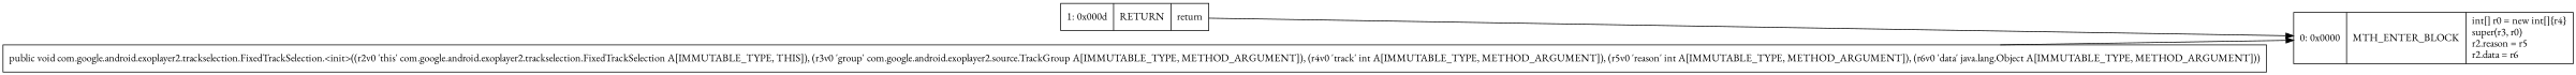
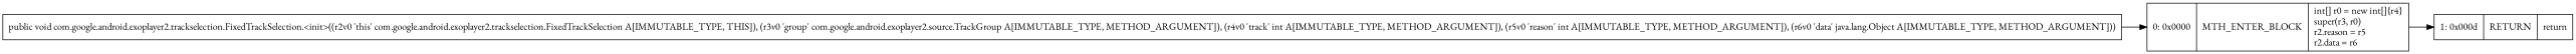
  digraph {
    rankdir=LR
    fontname="EB Garamond"
    node [shape=record fontname="EB Garamond"]
    edge [fontname="EB Garamond"]
    n1 [label="{0\:\ 0x0000|MTH_ENTER_BLOCK\l|int[] r0 = new int[]\{r4\}\lsuper(r3, r0)\lr2.reason = r5\lr2.data = r6\l}"]
    n2 [label="{1\:\ 0x000d|RETURN\l|return\l}"]
    n3 [label="{public void com.google.android.exoplayer2.trackselection.FixedTrackSelection.\<init\>((r2v0 'this' com.google.android.exoplayer2.trackselection.FixedTrackSelection A[IMMUTABLE_TYPE, THIS]), (r3v0 'group' com.google.android.exoplayer2.source.TrackGroup A[IMMUTABLE_TYPE, METHOD_ARGUMENT]), (r4v0 'track' int A[IMMUTABLE_TYPE, METHOD_ARGUMENT]), (r5v0 'reason' int A[IMMUTABLE_TYPE, METHOD_ARGUMENT]), (r6v0 'data' java.lang.Object A[IMMUTABLE_TYPE, METHOD_ARGUMENT])) }"]
-   n2 -> n1
+   n1 -> n2
    n3 -> n1
  }
